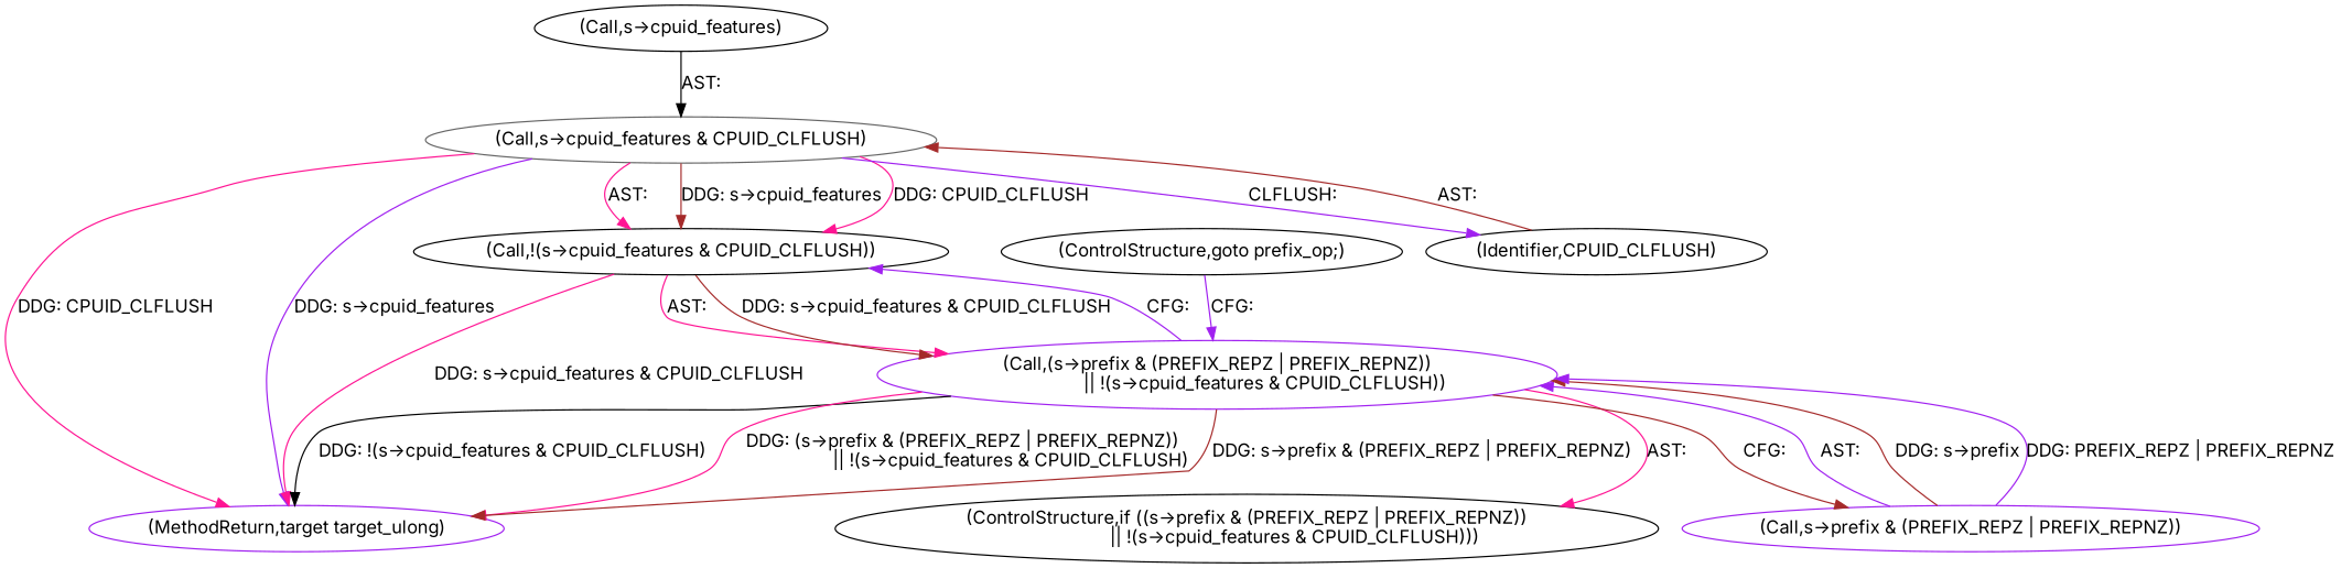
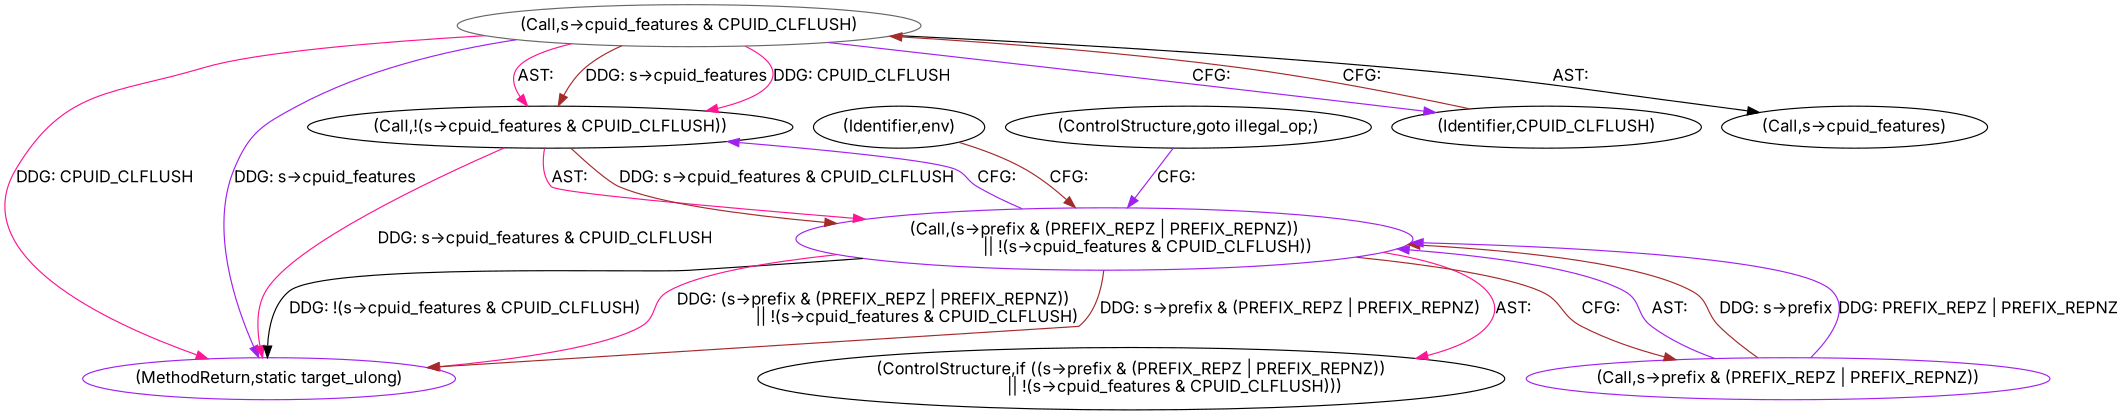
  digraph {
    fontname=Inter
    node [color=black fontname=Inter]
    edge [color=deeppink fontname=Inter]
    n1 [color=gray40 label="(Call,s->cpuid_features & CPUID_CLFLUSH)"]
    n2 [label="(Call,!(s->cpuid_features & CPUID_CLFLUSH))"]
-   n3 [color=purple label="(MethodReturn,target target_ulong)"]
+   n3 [color=purple label="(MethodReturn,static target_ulong)"]
    n4 [label="(Identifier,CPUID_CLFLUSH)"]
    n5 [color=purple label="(Call,(s->prefix & (PREFIX_REPZ | PREFIX_REPNZ))\n                    || !(s->cpuid_features & CPUID_CLFLUSH))"]
    n6 [label="(ControlStructure,if ((s->prefix & (PREFIX_REPZ | PREFIX_REPNZ))\n                    || !(s->cpuid_features & CPUID_CLFLUSH)))"]
    n7 [color=purple label="(Call,s->prefix & (PREFIX_REPZ | PREFIX_REPNZ))"]
    n8 [label="(Call,s->cpuid_features)"]
-   n10 [label="(ControlStructure,goto prefix_op;)"]
+   n9 [label="(Identifier,env)"]
+   n10 [label="(ControlStructure,goto illegal_op;)"]
    n1 -> n2 [label="AST: "]
    n1 -> n2 [color=brown label="DDG: s->cpuid_features"]
    n1 -> n2 [label="DDG: CPUID_CLFLUSH"]
    n1 -> n3 [label="DDG: CPUID_CLFLUSH"]
    n1 -> n3 [color=purple label="DDG: s->cpuid_features"]
-   n1 -> n4 [color=purple label="CLFLUSH: "]
+   n1 -> n4 [color=purple label="CFG: "]
    n2 -> n3 [label="DDG: s->cpuid_features & CPUID_CLFLUSH"]
    n2 -> n5 [label="AST: "]
    n2 -> n5 [color=brown label="DDG: s->cpuid_features & CPUID_CLFLUSH"]
-   n4 -> n1 [color=brown label="AST: "]
+   n4 -> n1 [color=brown label="CFG: "]
    n5 -> n2 [color=purple label="CFG: "]
    n5 -> n3 [color=black label="DDG: !(s->cpuid_features & CPUID_CLFLUSH)"]
    n5 -> n3 [label="DDG: (s->prefix & (PREFIX_REPZ | PREFIX_REPNZ))\n                    || !(s->cpuid_features & CPUID_CLFLUSH)"]
    n5 -> n3 [color=brown label="DDG: s->prefix & (PREFIX_REPZ | PREFIX_REPNZ)"]
    n5 -> n6 [label="AST: "]
    n5 -> n7 [color=brown label="CFG: "]
    n7 -> n5 [color=purple label="AST: "]
    n7 -> n5 [color=brown label="DDG: s->prefix"]
    n7 -> n5 [color=purple label="DDG: PREFIX_REPZ | PREFIX_REPNZ"]
-   n8 -> n1 [color=black label="AST: "]
+   n1 -> n8 [color=black label="AST: "]
+   n9 -> n5 [color=brown label="CFG: "]
    n10 -> n5 [color=purple label="CFG: "]
  }
